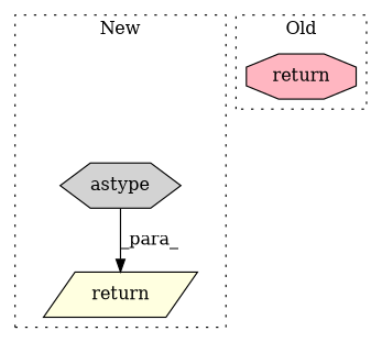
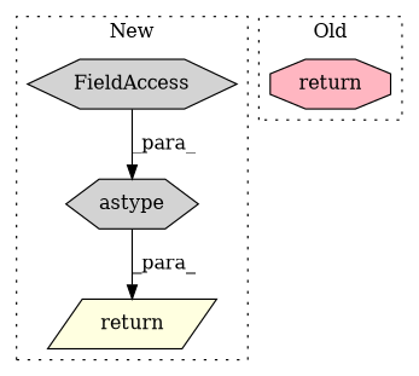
  digraph {
    node [a=41 fillcolor=lightgrey l=12 shape=hexagon style=filled]
    n1 [a=32 l="7,1" label=astype s="2962,2980"]
    n2 [fillcolor=lightyellow label=return s=2987 shape=parallelogram]
+   n3 [a=22 l=11 label=FieldAccess s=2969]
    n4 [fillcolor=lightpink label=return s=2737 shape=octagon]
    subgraph cluster_1 {
      label=New
      style=dotted
      n1
      n2
+     n3
    }
    subgraph cluster_2 {
      label=Old
      style=dotted
      n4
    }
    n1 -> n2 [label=_para_]
+   n3 -> n1 [label=_para_]
  }
